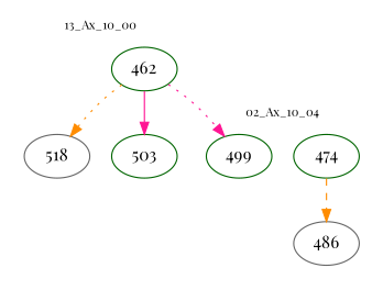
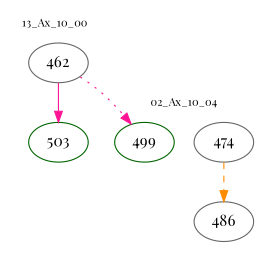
  digraph {
    fontname="Playfair Display"
    node [color=darkgreen fontname="Playfair Display"]
    edge [color=darkorange fontname="Playfair Display" style=dotted]
-   n1 [label=462]
-   n2 [color=gray40 label=518]
+   n1 [color=gray40 label=462]
    n3 [label=503]
-   n4 [label=474]
+   n4 [color=gray40 label=474]
    n5 [color=gray40 label=486]
    n6 [label=499]
    subgraph cluster_1 {
      color=white
      fontsize=10
      label="13_Ax_10_00"
      n1
-     n2
      n3
    }
    subgraph cluster_2 {
      color=white
      fontsize=10
      label="02_Ax_10_04"
      n4
      n5
      n6
    }
-   n1 -> n2
    n1 -> n3 [color=deeppink style=solid]
    n1 -> n6 [color=deeppink]
    n4 -> n5 [style=dashed]
  }
